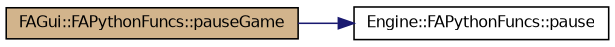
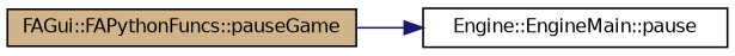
  digraph {
    rankdir=LR
    node [color=black fontname=Helvetica fontsize=10 shape=record style=filled]
    n1 [fillcolor=tan fontcolor=black height=0.2 label="FAGui::FAPythonFuncs::pauseGame" width=0.4]
-   n2 [fillcolor=white height=0.2 label="Engine::FAPythonFuncs::pause" width=0.4]
+   n2 [fillcolor=white height=0.2 label="Engine::EngineMain::pause" width=0.4]
    n1 -> n2 [color=midnightblue fontname=Helvetica fontsize=10 labelfontname=Helvetica labelfontsize=10 style=solid]
  }
